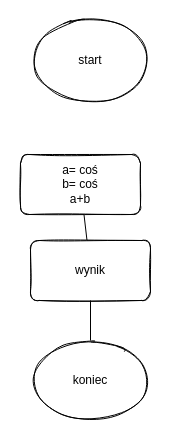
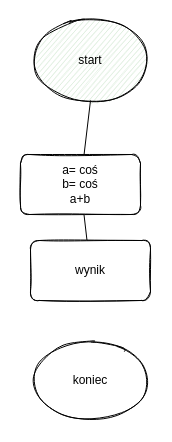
  <mxCell id="0" />
  <mxCell id="1" parent="0" />
- <mxCell id="2" value="start" style="ellipse;whiteSpace=wrap;html=1;shadow=0;sketch=1;strokeColor=#000000;strokeWidth=1;" vertex="1" parent="1"><mxGeometry x="30" y="20" width="120" height="80" as="geometry" /></mxCell>
+ <mxCell id="2" value="start" style="ellipse;whiteSpace=wrap;html=1;shadow=0;sketch=1;strokeColor=#000000;strokeWidth=1;fillColor=#d5e8d4;" vertex="1" parent="1"><mxGeometry x="30" y="20" width="120" height="80" as="geometry" /></mxCell>
  <mxCell id="3" value="&lt;div&gt;a= coś&lt;/div&gt;&lt;div&gt;b= coś&lt;br&gt;&lt;/div&gt;&lt;div&gt;a+b&lt;/div&gt;" style="rounded=1;whiteSpace=wrap;html=1;shadow=0;sketch=1;strokeColor=#000000;strokeWidth=1;" vertex="1" parent="1"><mxGeometry x="20" y="154" width="120" height="60" as="geometry" /></mxCell>
+ <mxCell id="4" value="" style="endArrow=none;html=1;rounded=0;entryX=0.5;entryY=1;entryDx=0;entryDy=0;" edge="1" parent="1" source="3" target="2"><mxGeometry width="50" height="50" relative="1" as="geometry"><mxPoint x="-24" y="230" as="sourcePoint" /><mxPoint x="26" y="180" as="targetPoint" /></mxGeometry></mxCell>
  <mxCell id="5" value="wynik" style="rounded=1;whiteSpace=wrap;html=1;shadow=0;sketch=1;strokeColor=#000000;strokeWidth=1;" vertex="1" parent="1"><mxGeometry x="30" y="240" width="120" height="60" as="geometry" /></mxCell>
  <mxCell id="6" value="koniec" style="ellipse;whiteSpace=wrap;html=1;shadow=0;sketch=1;strokeColor=#000000;strokeWidth=1;" vertex="1" parent="1"><mxGeometry x="30" y="340" width="120" height="80" as="geometry" /></mxCell>
  <mxCell id="7" value="" style="endArrow=none;html=1;rounded=0;" edge="1" parent="1" source="5" target="3"><mxGeometry width="50" height="50" relative="1" as="geometry"><mxPoint x="-24" y="290" as="sourcePoint" /><mxPoint x="26" y="240" as="targetPoint" /></mxGeometry></mxCell>
- <mxCell id="8" value="" style="endArrow=none;html=1;rounded=0;" edge="1" parent="1" source="6" target="5"><mxGeometry width="50" height="50" relative="1" as="geometry"><mxPoint x="-24" y="290" as="sourcePoint" /><mxPoint x="26" y="240" as="targetPoint" /></mxGeometry></mxCell>
